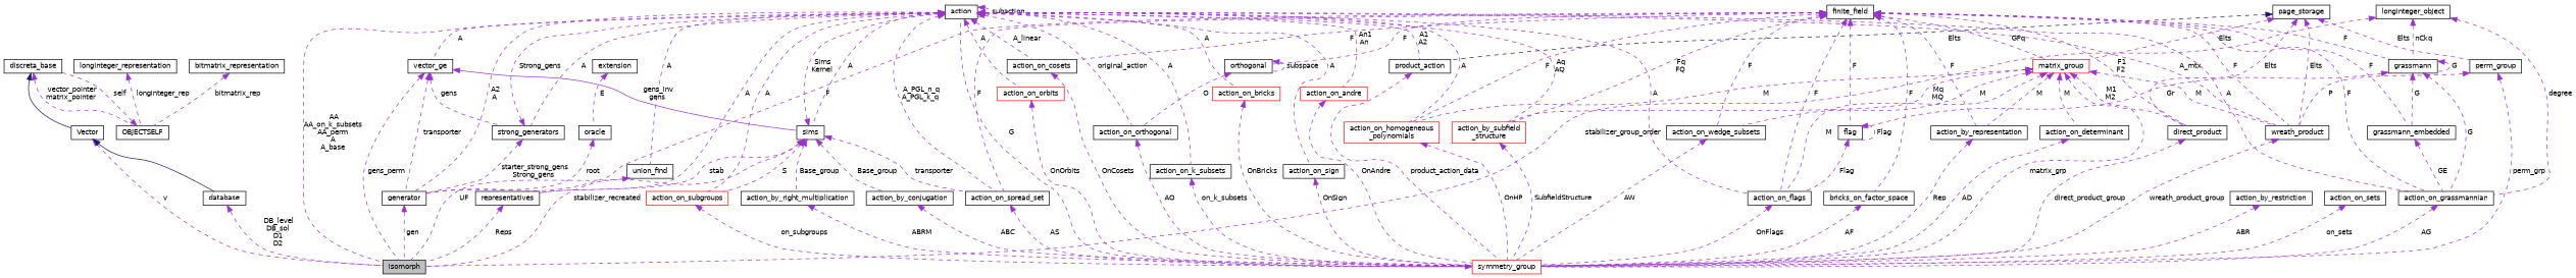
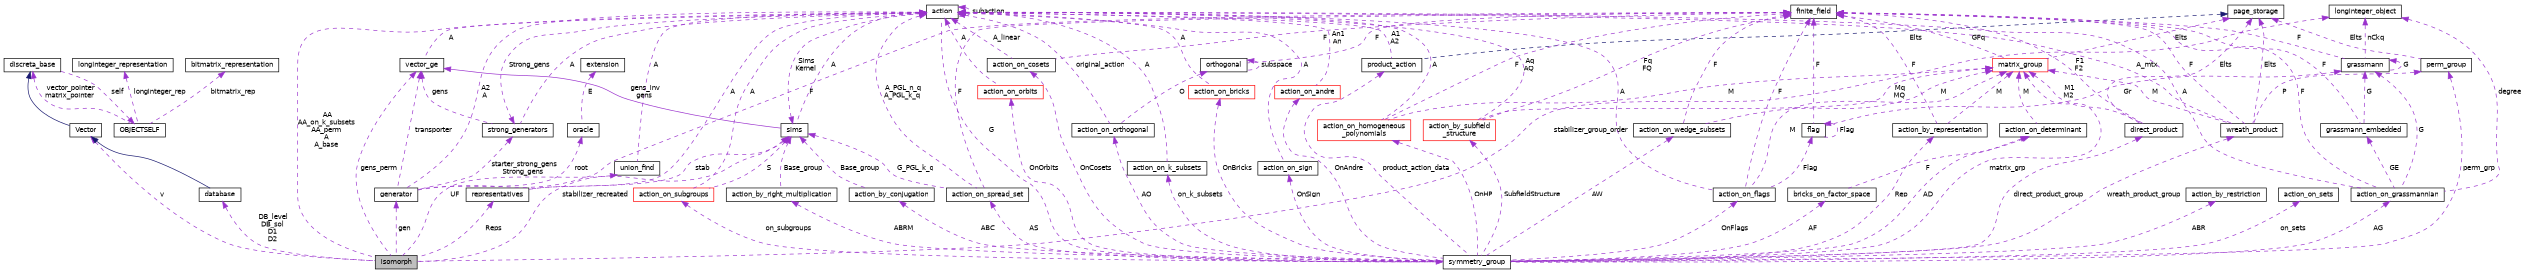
  digraph {
    rankdir=TB
    node [color=black fillcolor=white fontname=Helvetica fontsize=10 shape=record style=filled]
    edge [color=darkorchid3 dir=back fontname=Helvetica fontsize=10 labelfontname=Helvetica labelfontsize=10 style=dashed]
    n1 [fillcolor=grey75 fontcolor=black height=0.2 label=isomorph width=0.4]
    n2 [height=0.2 label=Vector width=0.4]
    n3 [height=0.2 label=database width=0.4]
    n4 [height=0.2 label=discreta_base width=0.4]
    n5 [height=0.2 label=OBJECTSELF width=0.4]
    n6 [height=0.2 label=longinteger_representation width=0.4]
    n7 [height=0.2 label=bitmatrix_representation width=0.4]
    n8 [height=0.2 label=generator width=0.4]
    n9 [height=0.2 label=longinteger_object width=0.4]
    n10 [height=0.2 label=grassmann width=0.4]
    n11 [height=0.2 label=action_on_grassmannian width=0.4]
    n12 [height=0.2 label=flag width=0.4]
    n13 [height=0.2 label=grassmann_embedded width=0.4]
-   n14 [color=red height=0.2 label=symmetry_group width=0.4]
+   n14 [height=0.2 label=symmetry_group width=0.4]
    n15 [height=0.2 label=action width=0.4]
    n16 [height=0.2 label=product_action width=0.4]
    n17 [height=0.2 label=action_on_flags width=0.4]
    n18 [height=0.2 label=action_on_cosets width=0.4]
    n19 [height=0.2 label=action_on_orthogonal width=0.4]
    n20 [color=red height=0.2 label="action_on_homogeneous\l_polynomials" width=0.4]
    n21 [color=red height=0.2 label=action_on_orbits width=0.4]
    n22 [height=0.2 label=action_on_k_subsets width=0.4]
    n23 [height=0.2 label=wreath_product width=0.4]
    n24 [color=red height=0.2 label=action_on_subgroups width=0.4]
    n25 [height=0.2 label=sims width=0.4]
    n26 [height=0.2 label=vector_ge width=0.4]
    n27 [color=red height=0.2 label=action_on_bricks width=0.4]
    n28 [height=0.2 label=action_on_sign width=0.4]
    n29 [color=red height=0.2 label="action_by_subfield\l_structure" width=0.4]
    n30 [height=0.2 label=action_on_spread_set width=0.4]
    n31 [color=red height=0.2 label=action_on_andre width=0.4]
    n32 [height=0.2 label=strong_generators width=0.4]
    n33 [height=0.2 label=representatives width=0.4]
    n34 [height=0.2 label=union_find width=0.4]
    n35 [height=0.2 label=action_by_right_multiplication width=0.4]
    n36 [height=0.2 label=action_by_conjugation width=0.4]
    n37 [height=0.2 label=page_storage width=0.4]
    n38 [color=red height=0.2 label=matrix_group width=0.4]
    n39 [height=0.2 label=perm_group width=0.4]
    n40 [height=0.2 label=direct_product width=0.4]
    n41 [height=0.2 label=action_on_wedge_subsets width=0.4]
    n42 [height=0.2 label=action_on_determinant width=0.4]
    n43 [height=0.2 label=action_by_representation width=0.4]
    n44 [height=0.2 label=action_by_restriction width=0.4]
    n45 [height=0.2 label=finite_field width=0.4]
    n46 [height=0.2 label=bricks_on_factor_space width=0.4]
    n47 [height=0.2 label=orthogonal width=0.4]
    n48 [height=0.2 label=action_on_sets width=0.4]
    n49 [height=0.2 label=oracle width=0.4]
    n50 [height=0.2 label=extension width=0.4]
    n2 -> n1 [label=" v"]
    n2 -> n3 [color=midnightblue style=solid]
    n3 -> n1 [label=" DB_level\nDB_sol\nD1\nD2"]
    n4 -> n2 [color=midnightblue style=solid]
    n4 -> n5 [label=" vector_pointer\nmatrix_pointer"]
    n5 -> n4 [label=" self"]
    n6 -> n5 [label=" longinteger_rep"]
    n7 -> n5 [label=" bitmatrix_rep"]
    n8 -> n1 [label=" gen"]
    n9 -> n1 [label=" stabilizer_group_order"]
    n9 -> n10 [label=" nCkq"]
    n9 -> n11 [label=" degree"]
    n10 -> n10 [label=" G"]
    n10 -> n11 [label=" G"]
    n10 -> n12 [label=" Gr"]
    n10 -> n13 [label=" G"]
    n11 -> n14 [label=" AG"]
    n12 -> n12 [label=" Flag"]
    n12 -> n17 [label=" Flag"]
    n13 -> n11 [label=" GE"]
    n14 -> n15 [label=" G"]
    n15 -> n1 [label=" AA\nAA_on_k_subsets\nAA_perm\nA\nA_base"]
    n15 -> n8 [label=" A2\nA"]
    n15 -> n11 [label=" A"]
    n15 -> n15 [label=" subaction"]
    n15 -> n16 [label=" A1\nA2"]
    n15 -> n17 [label=" A"]
    n15 -> n18 [label=" A_linear"]
    n15 -> n19 [label=" original_action"]
    n15 -> n20 [label=" A"]
    n15 -> n21 [label=" A"]
    n15 -> n22 [label=" A"]
    n15 -> n23 [label=" A_mtx"]
    n15 -> n24 [label=" A"]
    n15 -> n25 [label=" A"]
    n15 -> n26 [label=" A"]
    n15 -> n27 [label=" A"]
    n15 -> n28 [label=" A"]
    n15 -> n29 [label=" Aq\nAQ"]
    n15 -> n30 [label=" A_PGL_n_q\nA_PGL_k_q"]
    n15 -> n31 [label=" An1\nAn"]
    n15 -> n32 [label=" A"]
    n15 -> n33 [label=" A"]
    n15 -> n34 [label=" A"]
    n16 -> n14 [label=" product_action_data"]
    n17 -> n14 [label=" OnFlags"]
    n18 -> n14 [label=" OnCosets"]
    n19 -> n14 [label=" AO"]
    n20 -> n14 [label=" OnHP"]
    n21 -> n14 [label=" OnOrbits"]
    n22 -> n14 [label=" on_k_subsets"]
    n23 -> n14 [label=" wreath_product_group"]
    n24 -> n14 [label=" on_subgroups"]
    n25 -> n1 [label=" stabilizer_recreated"]
    n25 -> n15 [label=" Sims\nKernel"]
    n25 -> n24 [label=" S"]
-   n25 -> n30 [label=" transporter"]
+   n25 -> n30 [label=" G_PGL_k_q"]
    n25 -> n33 [label=" stab"]
    n25 -> n35 [label=" Base_group"]
    n25 -> n36 [label=" Base_group"]
    n26 -> n1 [label=" gens_perm"]
    n26 -> n8 [label=" transporter"]
    n26 -> n25 [label=" gens_inv\ngens" style=solid]
    n26 -> n32 [label=" gens"]
    n27 -> n14 [label=" OnBricks"]
    n28 -> n14 [label=" OnSign"]
    n29 -> n14 [label=" SubfieldStructure"]
    n30 -> n14 [label=" AS"]
    n31 -> n14 [label=" OnAndre"]
    n32 -> n8 [label=" starter_strong_gens\nStrong_gens"]
    n32 -> n15 [label=" Strong_gens"]
    n33 -> n1 [label=" Reps"]
    n34 -> n1 [label=" UF"]
    n35 -> n14 [label=" ABRM"]
    n36 -> n14 [label=" ABC"]
    n37 -> n16 [color=midnightblue label=" Elts"]
    n37 -> n23 [label=" Elts"]
    n37 -> n38 [label=" Elts"]
    n37 -> n39 [label=" Elts"]
    n37 -> n40 [label=" Elts"]
    n38 -> n14 [label=" matrix_grp"]
    n38 -> n17 [label=" M"]
    n38 -> n20 [label=" M"]
    n38 -> n23 [label=" M"]
    n38 -> n29 [label=" Mq\nMQ"]
    n38 -> n40 [label=" M1\nM2"]
    n38 -> n41 [label=" M"]
    n38 -> n42 [label=" M"]
    n38 -> n43 [label=" M"]
    n39 -> n14 [label=" perm_grp"]
    n39 -> n23 [label=" P"]
    n40 -> n14 [label=" direct_product_group"]
    n41 -> n14 [label=" AW"]
    n42 -> n14 [label=" AD"]
    n43 -> n14 [label=" Rep"]
    n44 -> n14 [label=" ABR"]
    n45 -> n8 [label=" F"]
    n45 -> n10 [label=" F"]
    n45 -> n11 [label=" F"]
    n45 -> n12 [label=" F"]
    n45 -> n13 [label=" F"]
    n45 -> n17 [label=" F"]
    n45 -> n18 [label=" F"]
    n45 -> n20 [label=" F"]
    n45 -> n23 [label=" F"]
    n45 -> n29 [label=" Fq\nFQ"]
    n45 -> n30 [label=" F"]
    n45 -> n38 [label=" GFq"]
    n45 -> n40 [label=" F1\nF2"]
    n45 -> n41 [label=" F"]
    n45 -> n43 [label=" F"]
-   n45 -> n46 [label=" F"]
+   n42 -> n46 [label=" F"]
    n45 -> n47 [label=" F"]
    n46 -> n14 [label=" AF"]
    n47 -> n19 [label=" O"]
    n47 -> n47 [label=" subspace"]
    n48 -> n14 [label=" on_sets"]
    n49 -> n8 [label=" root"]
    n50 -> n49 [label=" E"]
  }
